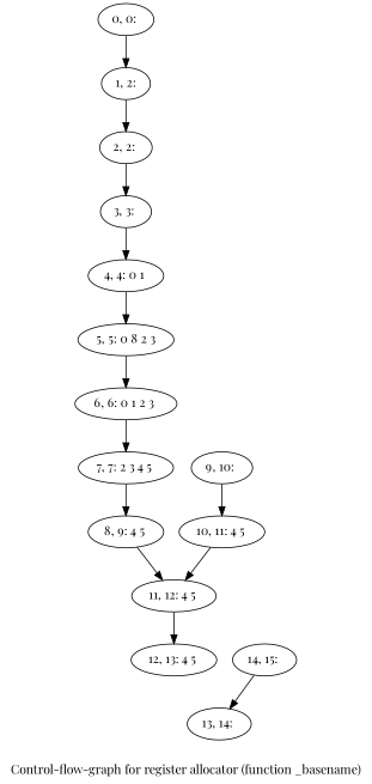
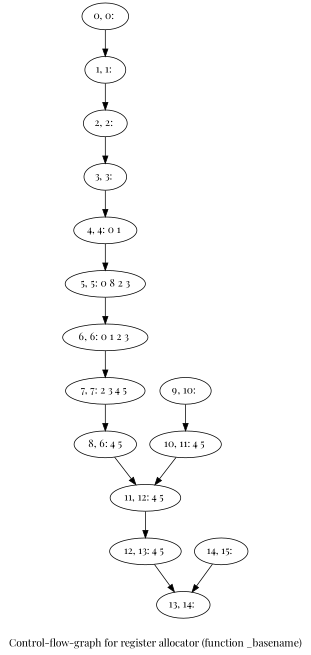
  digraph {
    fontname="Playfair Display"
    label="Control-flow-graph for register allocator (function _basename)"
    node [fontname="Playfair Display"]
    edge [fontname="Playfair Display"]
    n1 [label="0, 0: "]
-   n2 [label="1, 2:"]
+   n2 [label="1, 1: "]
    n3 [label="2, 2: "]
    n4 [label="3, 3: "]
    n5 [label="4, 4: 0 1 "]
    n6 [label="5, 5: 0 8 2 3"]
    n7 [label="6, 6: 0 1 2 3 "]
    n8 [label="7, 7: 2 3 4 5 "]
-   n9 [label="8, 9: 4 5 "]
+   n9 [label="8, 6: 4 5"]
    n10 [label="9, 10: "]
    n11 [label="10, 11: 4 5 "]
    n12 [label="11, 12: 4 5 "]
    n13 [label="12, 13: 4 5 "]
    n14 [label="13, 14: "]
    n15 [label="14, 15: "]
    n1 -> n2
    n2 -> n3
    n3 -> n4
    n4 -> n5
    n5 -> n6
    n6 -> n7
    n7 -> n8
    n8 -> n9
    n9 -> n12
    n10 -> n11
    n11 -> n12
    n12 -> n13
+   n13 -> n14
    n15 -> n14
  }
